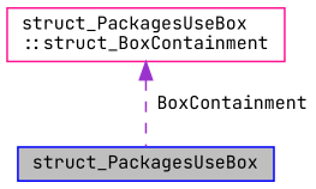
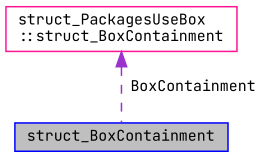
  digraph {
    fontname="JetBrains Mono"
    node [fontname="JetBrains Mono" fontsize=10 shape=record style=filled]
-   n1 [color=blue fillcolor=grey75 fontcolor=black height=0.2 label=struct_PackagesUseBox width=0.4]
+   n1 [color=blue fillcolor=grey75 fontcolor=black height=0.2 label=struct_BoxContainment width=0.4]
    n2 [color=deeppink fillcolor=white height=0.2 label="struct_PackagesUseBox\l::struct_BoxContainment" width=0.4]
    n2 -> n1 [color=darkorchid3 dir=back fontname="JetBrains Mono" fontsize=10 label=" BoxContainment" labelfontname=Helvetica labelfontsize=10 style=dashed]
  }
